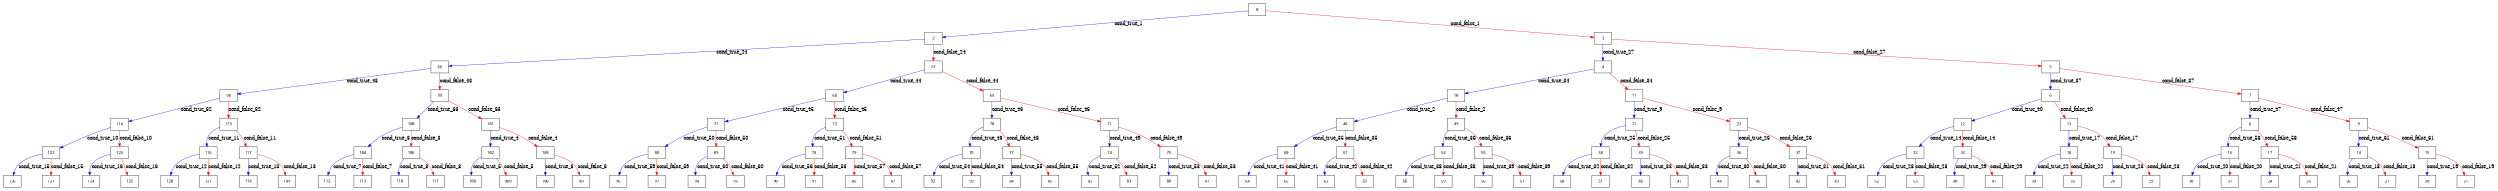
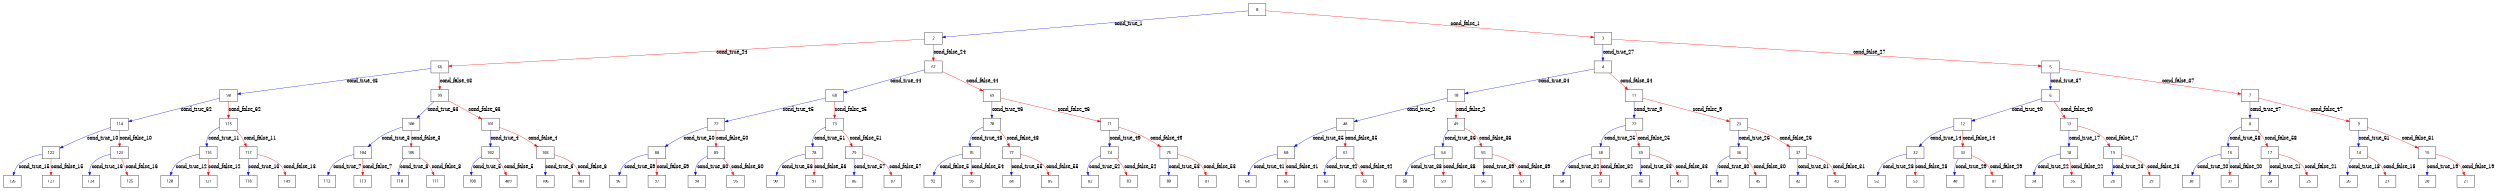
  digraph {
    node [color=black fontname=Courier shape=record]
    edge [color=blue]
    0 [height=.5]
    2 [height=.5]
    3 [height=.5]
    66 [height=.5]
    67 [height=.5]
    4 [height=.5]
    5 [height=.5]
    98 [height=.5]
    99 [height=.5]
    68 [height=.5]
    69 [height=.5]
    10 [height=.5]
    11 [height=.5]
    6 [height=.5]
    7 [height=.5]
    114 [height=.5]
    115 [height=.5]
    100 [height=.5]
    101 [height=.5]
    72 [height=.5]
    73 [height=.5]
    70 [height=.5]
    71 [height=.5]
    48 [height=.5]
    49 [height=.5]
    22 [height=.5]
    23 [height=.5]
    12 [height=.5]
    13 [height=.5]
    8 [height=.5]
    9 [height=.5]
    60 [height=.5]
    61 [height=.5]
    54 [height=.5]
    55 [height=.5]
    64 [height=.5]
    65 [height=.5]
    62 [height=.5]
    63 [height=.5]
    58 [height=.5]
    59 [height=.5]
    56 [height=.5]
    57 [height=.5]
    104 [height=.5]
    105 [height=.5]
    112 [height=.5]
    113 [height=.5]
    110 [height=.5]
    111 [height=.5]
    102 [height=.5]
    103 [height=.5]
    108 [height=.5]
    n53 [height=.5 label=409]
    106 [height=.5]
    107 [height=.5]
    38 [height=.5]
    39 [height=.5]
    36 [height=.5]
    37 [height=.5]
    50 [height=.5]
    51 [height=.5]
    46 [height=.5]
    47 [height=.5]
    44 [height=.5]
    45 [height=.5]
    42 [height=.5]
    43 [height=.5]
    122 [height=.5]
    123 [height=.5]
    126 [height=.5]
    127 [height=.5]
    124 [height=.5]
    125 [height=.5]
    116 [height=.5]
    117 [height=.5]
    120 [height=.5]
    121 [height=.5]
    118 [height=.5]
    n79 [height=.5 label=149]
    32 [height=.5]
    33 [height=.5]
    52 [height=.5]
    53 [height=.5]
    40 [height=.5]
    41 [height=.5]
    18 [height=.5]
    19 [height=.5]
    34 [height=.5]
    35 [height=.5]
    28 [height=.5]
    29 [height=.5]
    14 [height=.5]
    26 [height=.5]
    27 [height=.5]
    15 [height=.5]
    20 [height=.5]
    21 [height=.5]
    16 [height=.5]
    30 [height=.5]
    31 [height=.5]
    17 [height=.5]
    24 [height=.5]
    25 [height=.5]
    88 [height=.5]
    89 [height=.5]
    78 [height=.5]
    79 [height=.5]
    76 [height=.5]
    77 [height=.5]
    74 [height=.5]
    75 [height=.5]
    96 [height=.5]
    97 [height=.5]
    94 [height=.5]
    95 [height=.5]
    90 [height=.5]
    91 [height=.5]
    86 [height=.5]
    87 [height=.5]
    92 [height=.5]
    93 [height=.5]
    84 [height=.5]
    85 [height=.5]
    82 [height=.5]
    83 [height=.5]
    80 [height=.5]
    81 [height=.5]
    0 -> 2 [label=cond_true_1]
    0 -> 3 [color=red label=cond_false_1]
-   2 -> 66 [label=cond_true_24]
+   2 -> 66 [color=red label=cond_true_24]
    2 -> 67 [color=red label=cond_false_24]
    3 -> 4 [label=cond_true_27]
    3 -> 5 [color=red label=cond_false_27]
    66 -> 98 [label=cond_true_43]
    66 -> 99 [color=red label=cond_false_43]
    67 -> 68 [label=cond_true_44]
    67 -> 69 [color=red label=cond_false_44]
    4 -> 10 [label=cond_true_34]
    4 -> 11 [color=red label=cond_false_34]
    5 -> 6 [label=cond_true_37]
    5 -> 7 [color=red label=cond_false_37]
    98 -> 114 [label=cond_true_62]
    98 -> 115 [color=red label=cond_false_62]
    99 -> 100 [label=cond_true_63]
    99 -> 101 [color=red label=cond_false_63]
    68 -> 72 [label=cond_true_45]
    68 -> 73 [color=red label=cond_false_45]
    69 -> 70 [label=cond_true_46]
    69 -> 71 [color=red label=cond_false_46]
    10 -> 48 [label=cond_true_2]
    10 -> 49 [color=red label=cond_false_2]
    11 -> 22 [label=cond_true_9]
    11 -> 23 [color=red label=cond_false_9]
    6 -> 12 [label=cond_true_40]
    6 -> 13 [color=red label=cond_false_40]
    7 -> 8 [label=cond_true_47]
    7 -> 9 [color=red label=cond_false_47]
    114 -> 122 [label=cond_true_10]
    114 -> 123 [color=red label=cond_false_10]
    115 -> 116 [label=cond_true_11]
    115 -> 117 [color=red label=cond_false_11]
    100 -> 104 [label=cond_true_3]
    100 -> 105 [color=red label=cond_false_3]
    101 -> 102 [label=cond_true_4]
    101 -> 103 [color=red label=cond_false_4]
    72 -> 88 [label=cond_true_50]
    72 -> 89 [color=red label=cond_false_50]
    73 -> 78 [label=cond_true_51]
    73 -> 79 [color=red label=cond_false_51]
    70 -> 76 [label=cond_true_48]
    70 -> 77 [color=red label=cond_false_48]
    71 -> 74 [label=cond_true_49]
    71 -> 75 [color=red label=cond_false_49]
    48 -> 60 [label=cond_true_35]
    48 -> 61 [color=red label=cond_false_35]
    49 -> 54 [label=cond_true_36]
    49 -> 55 [color=red label=cond_false_36]
    22 -> 38 [label=cond_true_25]
    22 -> 39 [color=red label=cond_false_25]
    23 -> 36 [label=cond_true_26]
    23 -> 37 [color=red label=cond_false_26]
    12 -> 32 [label=cond_true_14]
    12 -> 33 [color=red label=cond_false_14]
    13 -> 18 [label=cond_true_17]
    13 -> 19 [color=red label=cond_false_17]
    8 -> 16 [label=cond_true_58]
    8 -> 17 [color=red label=cond_false_58]
    9 -> 14 [label=cond_true_61]
    9 -> 15 [color=red label=cond_false_61]
    60 -> 64 [label=cond_true_41]
    60 -> 65 [color=red label=cond_false_41]
    61 -> 62 [label=cond_true_42]
    61 -> 63 [color=red label=cond_false_42]
    54 -> 58 [label=cond_true_38]
    54 -> 59 [color=red label=cond_false_38]
    55 -> 56 [label=cond_true_39]
    55 -> 57 [color=red label=cond_false_39]
    104 -> 112 [label=cond_true_7]
    104 -> 113 [color=red label=cond_false_7]
    105 -> 110 [label=cond_true_8]
    105 -> 111 [color=red label=cond_false_8]
    102 -> 108 [label=cond_true_5]
    102 -> n53 [color=red label=cond_false_5]
    103 -> 106 [label=cond_true_6]
    103 -> 107 [color=red label=cond_false_6]
    38 -> 50 [label=cond_true_32]
    38 -> 51 [color=red label=cond_false_32]
    39 -> 46 [label=cond_true_33]
    39 -> 47 [color=red label=cond_false_33]
    36 -> 44 [label=cond_true_30]
    36 -> 45 [color=red label=cond_false_30]
    37 -> 42 [label=cond_true_31]
    37 -> 43 [color=red label=cond_false_31]
    122 -> 126 [label=cond_true_15]
    122 -> 127 [color=red label=cond_false_15]
    123 -> 124 [label=cond_true_16]
    123 -> 125 [color=red label=cond_false_16]
    116 -> 120 [label=cond_true_12]
    116 -> 121 [color=red label=cond_false_12]
    117 -> 118 [label=cond_true_13]
    117 -> n79 [color=red label=cond_false_13]
    32 -> 52 [label=cond_true_28]
    32 -> 53 [color=red label=cond_false_28]
    33 -> 40 [label=cond_true_29]
    33 -> 41 [color=red label=cond_false_29]
    18 -> 34 [label=cond_true_22]
    18 -> 35 [color=red label=cond_false_22]
    19 -> 28 [label=cond_true_23]
    19 -> 29 [color=red label=cond_false_23]
    14 -> 26 [label=cond_true_18]
    14 -> 27 [color=red label=cond_false_18]
    15 -> 20 [label=cond_true_19]
    15 -> 21 [color=red label=cond_false_19]
    16 -> 30 [label=cond_true_20]
    16 -> 31 [color=red label=cond_false_20]
    17 -> 24 [label=cond_true_21]
    17 -> 25 [color=red label=cond_false_21]
    88 -> 96 [label=cond_true_59]
    88 -> 97 [color=red label=cond_false_59]
    89 -> 94 [label=cond_true_60]
    89 -> 95 [color=red label=cond_false_60]
    78 -> 90 [label=cond_true_56]
    78 -> 91 [color=red label=cond_false_56]
-   79 -> 86 [color=red label=cond_true_57]
+   79 -> 86 [label=cond_true_57]
    79 -> 87 [color=red label=cond_false_57]
-   76 -> 92 [label=cond_true_54]
+   76 -> 92 [label=cond_false_5]
    76 -> 93 [color=red label=cond_false_54]
    77 -> 84 [label=cond_true_55]
    77 -> 85 [color=red label=cond_false_55]
    74 -> 82 [label=cond_true_52]
    74 -> 83 [color=red label=cond_false_52]
    75 -> 80 [label=cond_true_53]
    75 -> 81 [color=red label=cond_false_53]
  }
